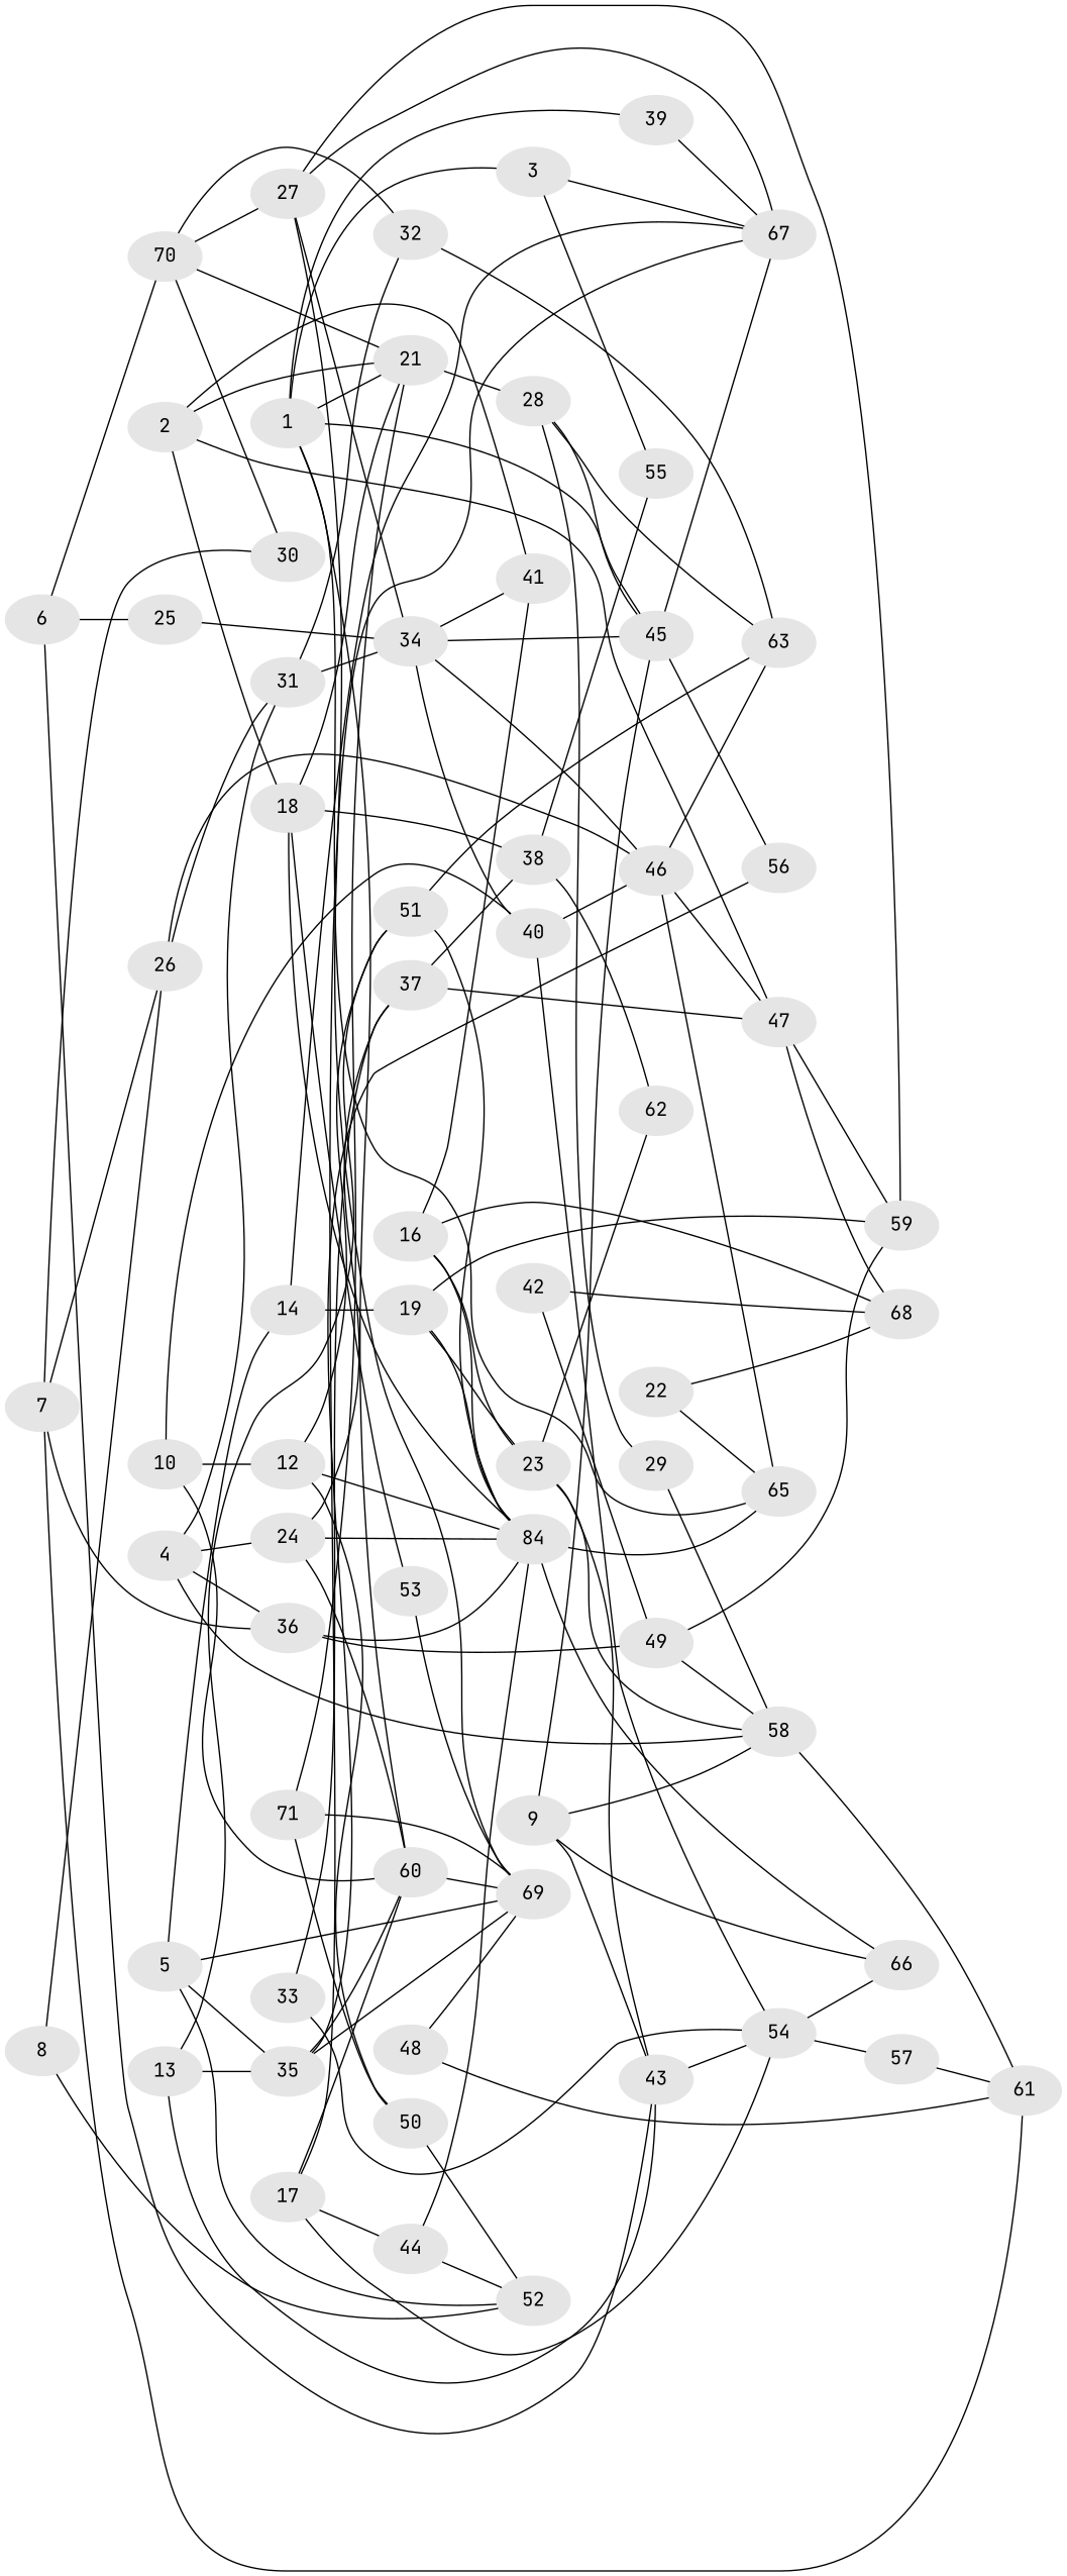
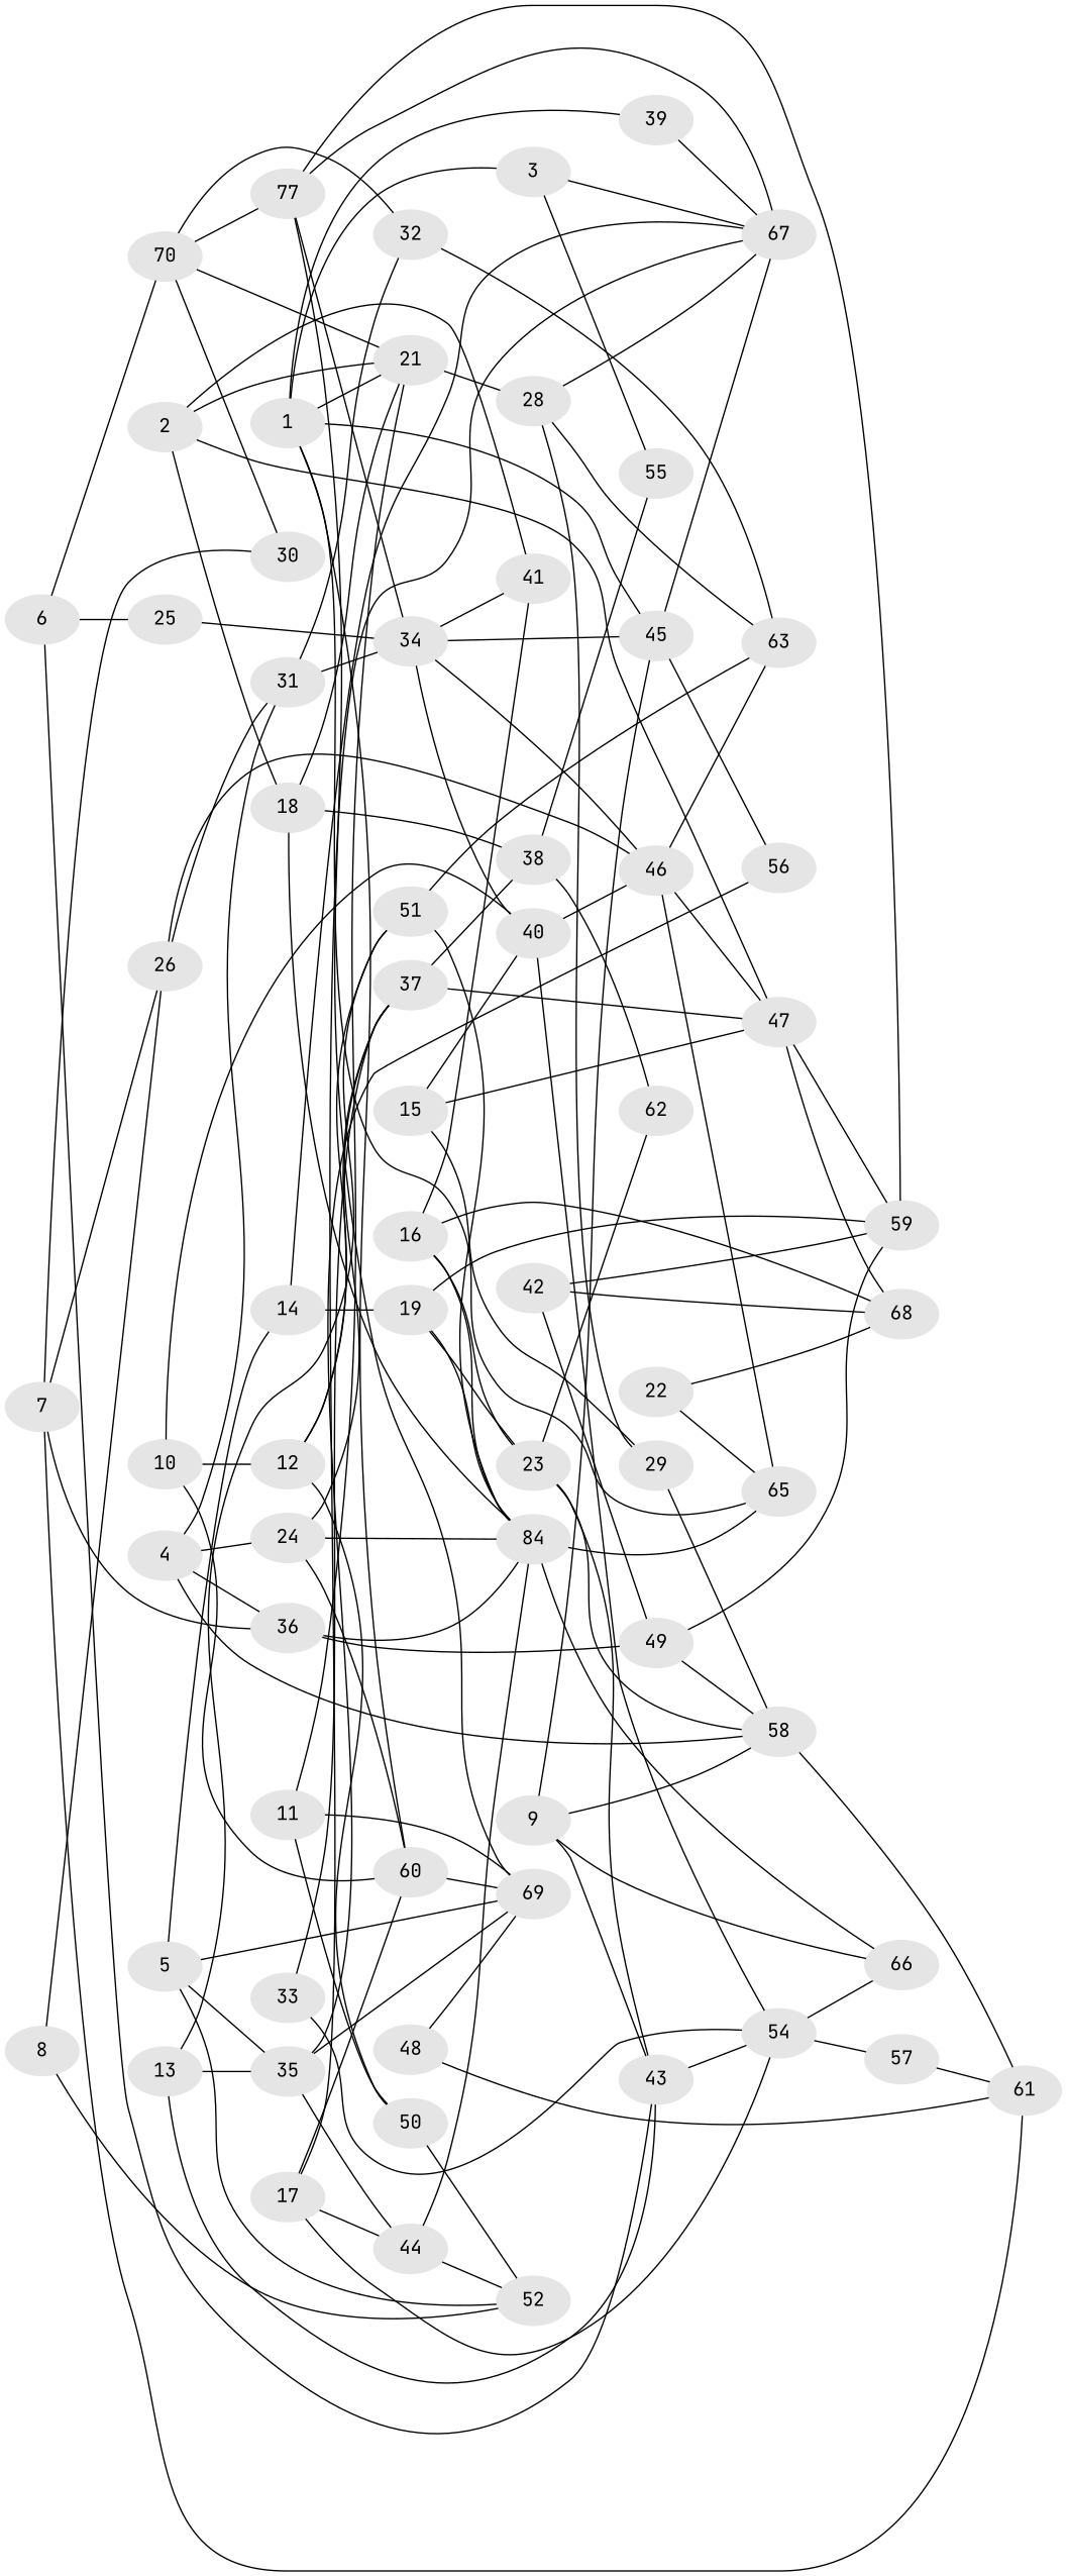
  graph {
    fontname="JetBrains Mono"
    rankdir=LR
    node [color=gray90 fontname="JetBrains Mono" style=filled]
    edge [fontname="JetBrains Mono"]
    1
    3
    21
    39
    60
    65
    45
    55
    67
    28
    69
    2
    18
    41
    47
    n16 [label=84]
    38
-   53
    68
    59
    4
    24
    31
    36
    58
    37
    29
    32
    34
    49
    5
    14
    35
    52
    19
    44
    56
    n38 [label=70]
    6
    25
    43
    30
-   27
+   27 [label=77]
    54
    7
    26
    61
    46
    8
    9
    66
    10
    12
    40
    50
    51
-   11 [label=71]
+   11
    63
    13
    23
+   15
    16
    62
    17
    57
    22
    33
    42
    48
    1 -- 3
    1 -- 21
    1 -- 39
    1 -- 60
    1 -- 65
    1 -- 45
    3 -- 55
    3 -- 67
    21 -- 28
    39 -- 67
    60 -- 69
    45 -- 67
    45 -- 56
-   28 -- 45
+   28 -- 67
    28 -- 29
    28 -- 63
    2 -- 21
    2 -- 18
    2 -- 41
    2 -- 47
    18 -- 21
    18 -- n16
    18 -- 38
-   18 -- 53
    47 -- 68
    47 -- 59
    n16 -- 65
    n16 -- 66
    38 -- 55
    38 -- 62
-   53 -- 69
    4 -- 24
    4 -- 31
    4 -- 36
    4 -- 58
    24 -- 60
    24 -- n16
    24 -- 37
    31 -- 32
    31 -- 34
    36 -- n16
    36 -- 49
    58 -- 61
    37 -- 47
    37 -- 38
    29 -- 58
    32 -- 63
    34 -- 45
    34 -- 41
    34 -- 46
    34 -- 40
    49 -- 59
    49 -- 58
    5 -- 69
    5 -- 14
    5 -- 35
    5 -- 52
    14 -- 67
    14 -- 19
    35 -- 69
-   35 -- 60
+   35 -- 44
    35 -- 56
    19 -- n16
    19 -- 59
    19 -- 23
    44 -- n16
    44 -- 52
    n38 -- 21
    n38 -- 32
    n38 -- 30
    n38 -- 27
    6 -- n38
    6 -- 25
    6 -- 43
    25 -- 34
    43 -- 54
    27 -- 67
    27 -- 69
    27 -- 59
    27 -- 34
    54 -- 66
    54 -- 57
    7 -- 36
    7 -- 30
    7 -- 26
    7 -- 61
    26 -- 31
    26 -- 46
    46 -- 65
    46 -- 47
    46 -- 63
    8 -- 52
    8 -- 26
    9 -- 45
    9 -- 58
    9 -- 43
    9 -- 66
    10 -- 60
    10 -- 12
    10 -- 40
-   12 -- n16
+   12 -- 37
    12 -- 50
    12 -- 51
    40 -- 54
    40 -- 46
    50 -- 52
    51 -- n16
    51 -- 63
    11 -- 21
    11 -- 69
    11 -- 50
    13 -- 35
    13 -- 43
    13 -- 51
    23 -- 58
    23 -- 43
    23 -- 62
+   15 -- 47
+   15 -- 29
+   15 -- 40
    16 -- 41
    16 -- n16
    16 -- 68
    16 -- 23
    17 -- 60
    17 -- 67
    17 -- 44
    17 -- 54
    57 -- 61
    22 -- 65
    22 -- 68
    33 -- 37
    33 -- 54
    42 -- 68
+   42 -- 59
    42 -- 49
    48 -- 69
    48 -- 61
  }
